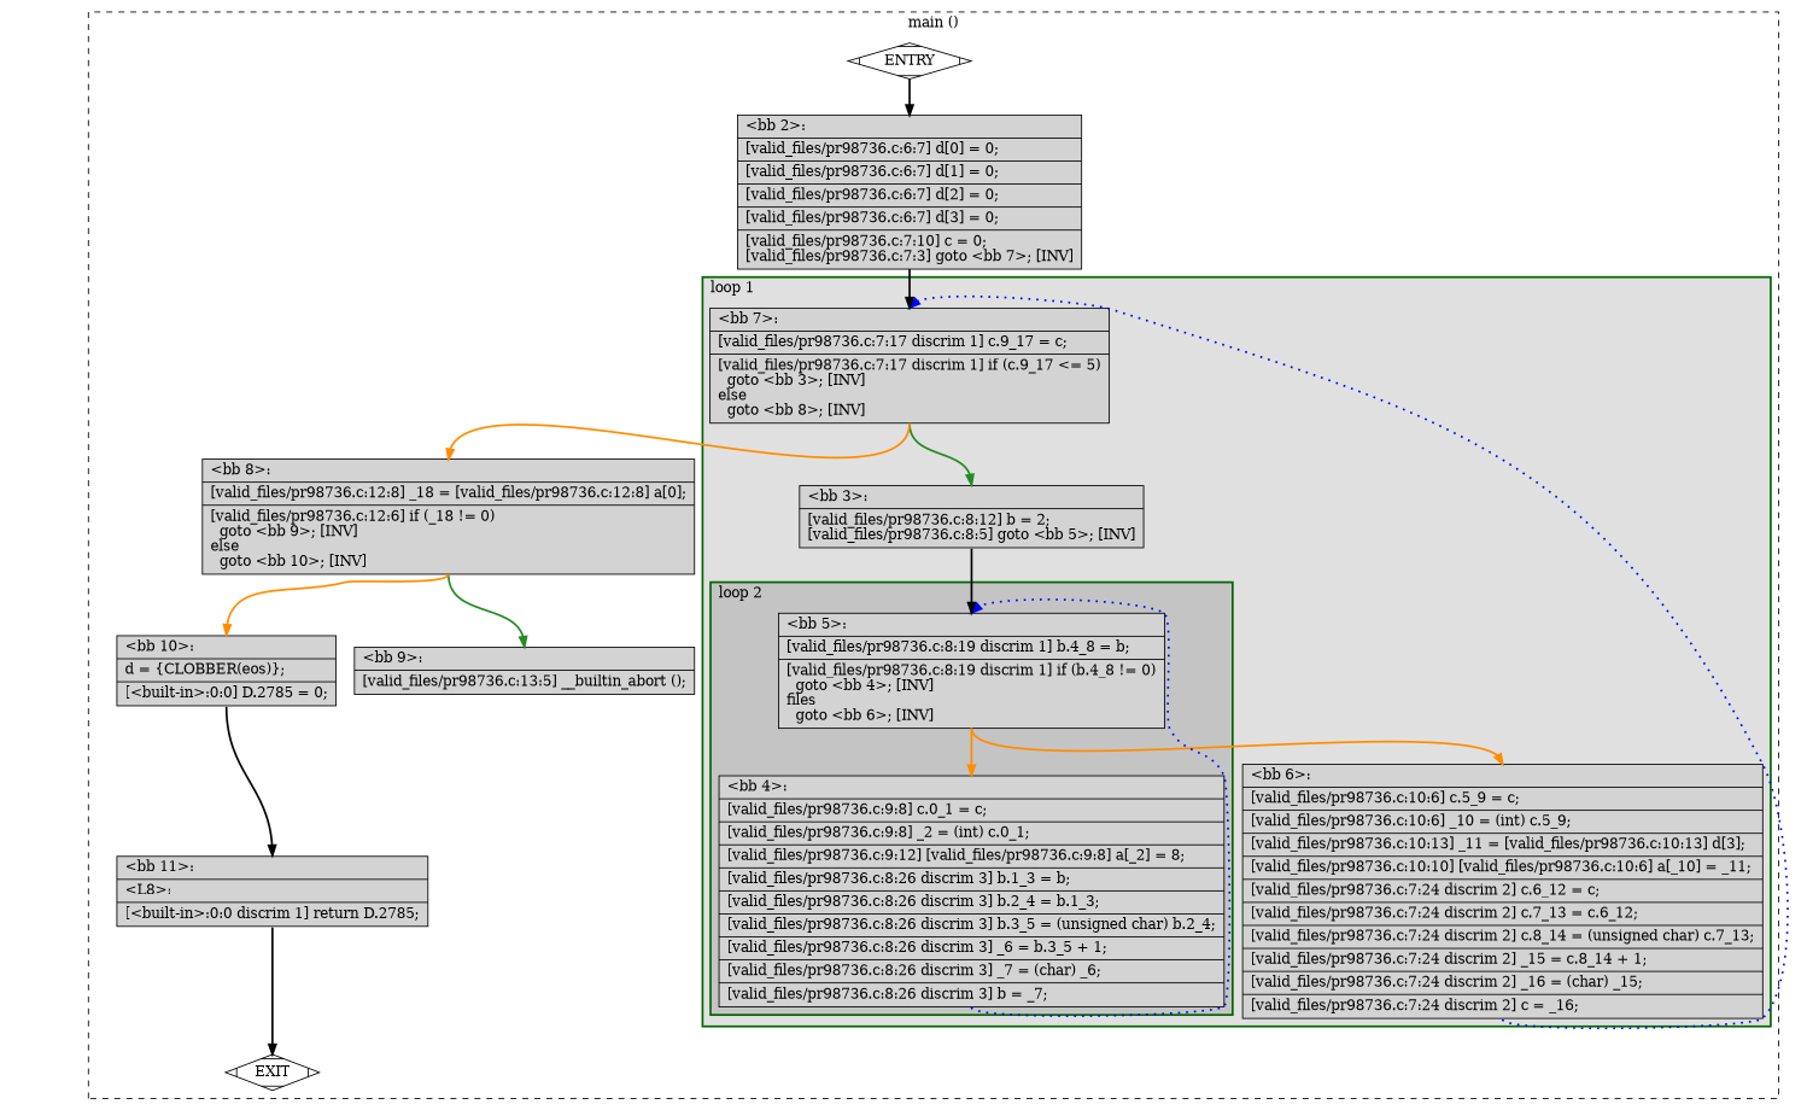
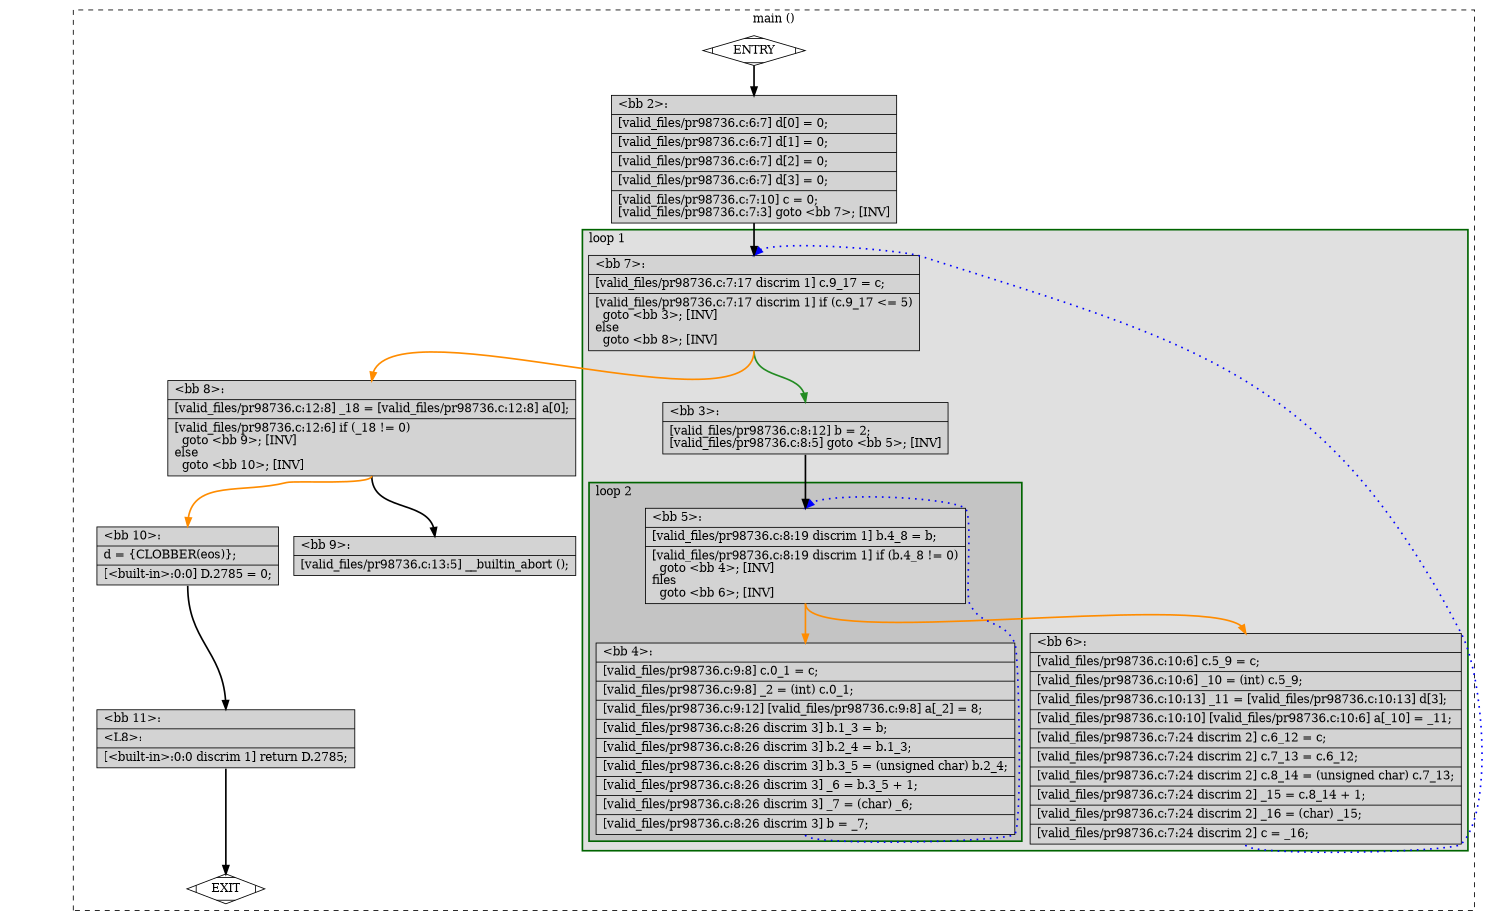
  digraph {
    node [fillcolor=lightgrey shape=record style=filled]
    edge [color=black constraint=true headport=n style="solid,bold" tailport=s weight=10]
    n1 [label="{\<bb\ 5\>:\l|[valid_files/pr98736.c:8:19\ discrim\ 1]\ b.4_8\ =\ b;\l|[valid_files/pr98736.c:8:19\ discrim\ 1]\ if\ (b.4_8\ !=\ 0)\l\ \ goto\ \<bb\ 4\>;\ [INV]\lfiles\l\ \ goto\ \<bb\ 6\>;\ [INV]\l}"]
    n2 [label="{\<bb\ 4\>:\l|[valid_files/pr98736.c:9:8]\ c.0_1\ =\ c;\l|[valid_files/pr98736.c:9:8]\ _2\ =\ (int)\ c.0_1;\l|[valid_files/pr98736.c:9:12]\ [valid_files/pr98736.c:9:8]\ a[_2]\ =\ 8;\l|[valid_files/pr98736.c:8:26\ discrim\ 3]\ b.1_3\ =\ b;\l|[valid_files/pr98736.c:8:26\ discrim\ 3]\ b.2_4\ =\ b.1_3;\l|[valid_files/pr98736.c:8:26\ discrim\ 3]\ b.3_5\ =\ (unsigned\ char)\ b.2_4;\l|[valid_files/pr98736.c:8:26\ discrim\ 3]\ _6\ =\ b.3_5\ +\ 1;\l|[valid_files/pr98736.c:8:26\ discrim\ 3]\ _7\ =\ (char)\ _6;\l|[valid_files/pr98736.c:8:26\ discrim\ 3]\ b\ =\ _7;\l}"]
    n3 [label="{\<bb\ 7\>:\l|[valid_files/pr98736.c:7:17\ discrim\ 1]\ c.9_17\ =\ c;\l|[valid_files/pr98736.c:7:17\ discrim\ 1]\ if\ (c.9_17\ \<=\ 5)\l\ \ goto\ \<bb\ 3\>;\ [INV]\lelse\l\ \ goto\ \<bb\ 8\>;\ [INV]\l}"]
    n4 [label="{\<bb\ 3\>:\l|[valid_files/pr98736.c:8:12]\ b\ =\ 2;\l[valid_files/pr98736.c:8:5]\ goto\ \<bb\ 5\>;\ [INV]\l}"]
    n5 [label="{\<bb\ 6\>:\l|[valid_files/pr98736.c:10:6]\ c.5_9\ =\ c;\l|[valid_files/pr98736.c:10:6]\ _10\ =\ (int)\ c.5_9;\l|[valid_files/pr98736.c:10:13]\ _11\ =\ [valid_files/pr98736.c:10:13]\ d[3];\l|[valid_files/pr98736.c:10:10]\ [valid_files/pr98736.c:10:6]\ a[_10]\ =\ _11;\l|[valid_files/pr98736.c:7:24\ discrim\ 2]\ c.6_12\ =\ c;\l|[valid_files/pr98736.c:7:24\ discrim\ 2]\ c.7_13\ =\ c.6_12;\l|[valid_files/pr98736.c:7:24\ discrim\ 2]\ c.8_14\ =\ (unsigned\ char)\ c.7_13;\l|[valid_files/pr98736.c:7:24\ discrim\ 2]\ _15\ =\ c.8_14\ +\ 1;\l|[valid_files/pr98736.c:7:24\ discrim\ 2]\ _16\ =\ (char)\ _15;\l|[valid_files/pr98736.c:7:24\ discrim\ 2]\ c\ =\ _16;\l}"]
    n6 [label="{\<bb\ 8\>:\l|[valid_files/pr98736.c:12:8]\ _18\ =\ [valid_files/pr98736.c:12:8]\ a[0];\l|[valid_files/pr98736.c:12:6]\ if\ (_18\ !=\ 0)\l\ \ goto\ \<bb\ 9\>;\ [INV]\lelse\l\ \ goto\ \<bb\ 10\>;\ [INV]\l}"]
    n7 [fillcolor=white label=ENTRY shape=Mdiamond]
    n8 [fillcolor=white label=EXIT shape=Mdiamond]
    n9 [label="{\<bb\ 2\>:\l|[valid_files/pr98736.c:6:7]\ d[0]\ =\ 0;\l|[valid_files/pr98736.c:6:7]\ d[1]\ =\ 0;\l|[valid_files/pr98736.c:6:7]\ d[2]\ =\ 0;\l|[valid_files/pr98736.c:6:7]\ d[3]\ =\ 0;\l|[valid_files/pr98736.c:7:10]\ c\ =\ 0;\l[valid_files/pr98736.c:7:3]\ goto\ \<bb\ 7\>;\ [INV]\l}"]
    n10 [label="{\<bb\ 9\>:\l|[valid_files/pr98736.c:13:5]\ __builtin_abort\ ();\l}"]
    n11 [label="{\<bb\ 10\>:\l|d\ =\ \{CLOBBER(eos)\};\l|[\<built-in\>:0:0]\ D.2785\ =\ 0;\l}"]
    n12 [label="{\<bb\ 11\>:\l|\<L8\>:\l|[\<built-in\>:0:0\ discrim\ 1]\ return\ D.2785;\l}"]
    subgraph cluster_1 {
      color=black
      label="main ()"
      style=dashed
      n6
      n7
      n8
      n9
      n10
      n11
      n12
      subgraph cluster_2 {
        color=darkgreen
        fillcolor=grey88
        label="loop 1"
        labeljust=l
        penwidth=2
        style=filled
        n3
        n4
        n5
        subgraph cluster_3 {
          color=darkgreen
          fillcolor=grey77
          label="loop 2"
          labeljust=l
          penwidth=2
          style=filled
          n1
          n2
        }
      }
    }
    n1 -> n2 [color=darkorange]
    n1 -> n5 [color=darkorange]
    n2 -> n1 [color=blue constraint=false style="dotted,bold"]
    n3 -> n4 [color=forestgreen]
    n3 -> n6 [color=darkorange]
    n4 -> n1 [weight=100]
    n5 -> n3 [color=blue constraint=false style="dotted,bold"]
-   n6 -> n10 [color=forestgreen]
+   n6 -> n10
    n6 -> n11 [color=darkorange]
    n7 -> n8 [style=invis color="" weight=""]
    n7 -> n9 [weight=100]
    n9 -> n3 [weight=100]
    n11 -> n12 [weight=100]
    n12 -> n8
  }
